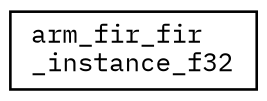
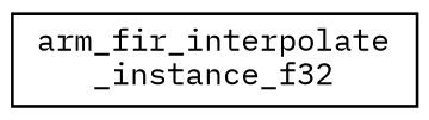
  digraph {
    rankdir=TB
    fontname="IBM Plex Mono"
-   n1 [color=black fillcolor=white fontname="IBM Plex Mono" fontsize=10 height=0.2 label="arm_fir_fir\l_instance_f32" shape=record style=filled width=0.4]
+   n1 [color=black fillcolor=white fontname="IBM Plex Mono" fontsize=10 height=0.2 label="arm_fir_interpolate\l_instance_f32" shape=record style=filled width=0.4]
  }
